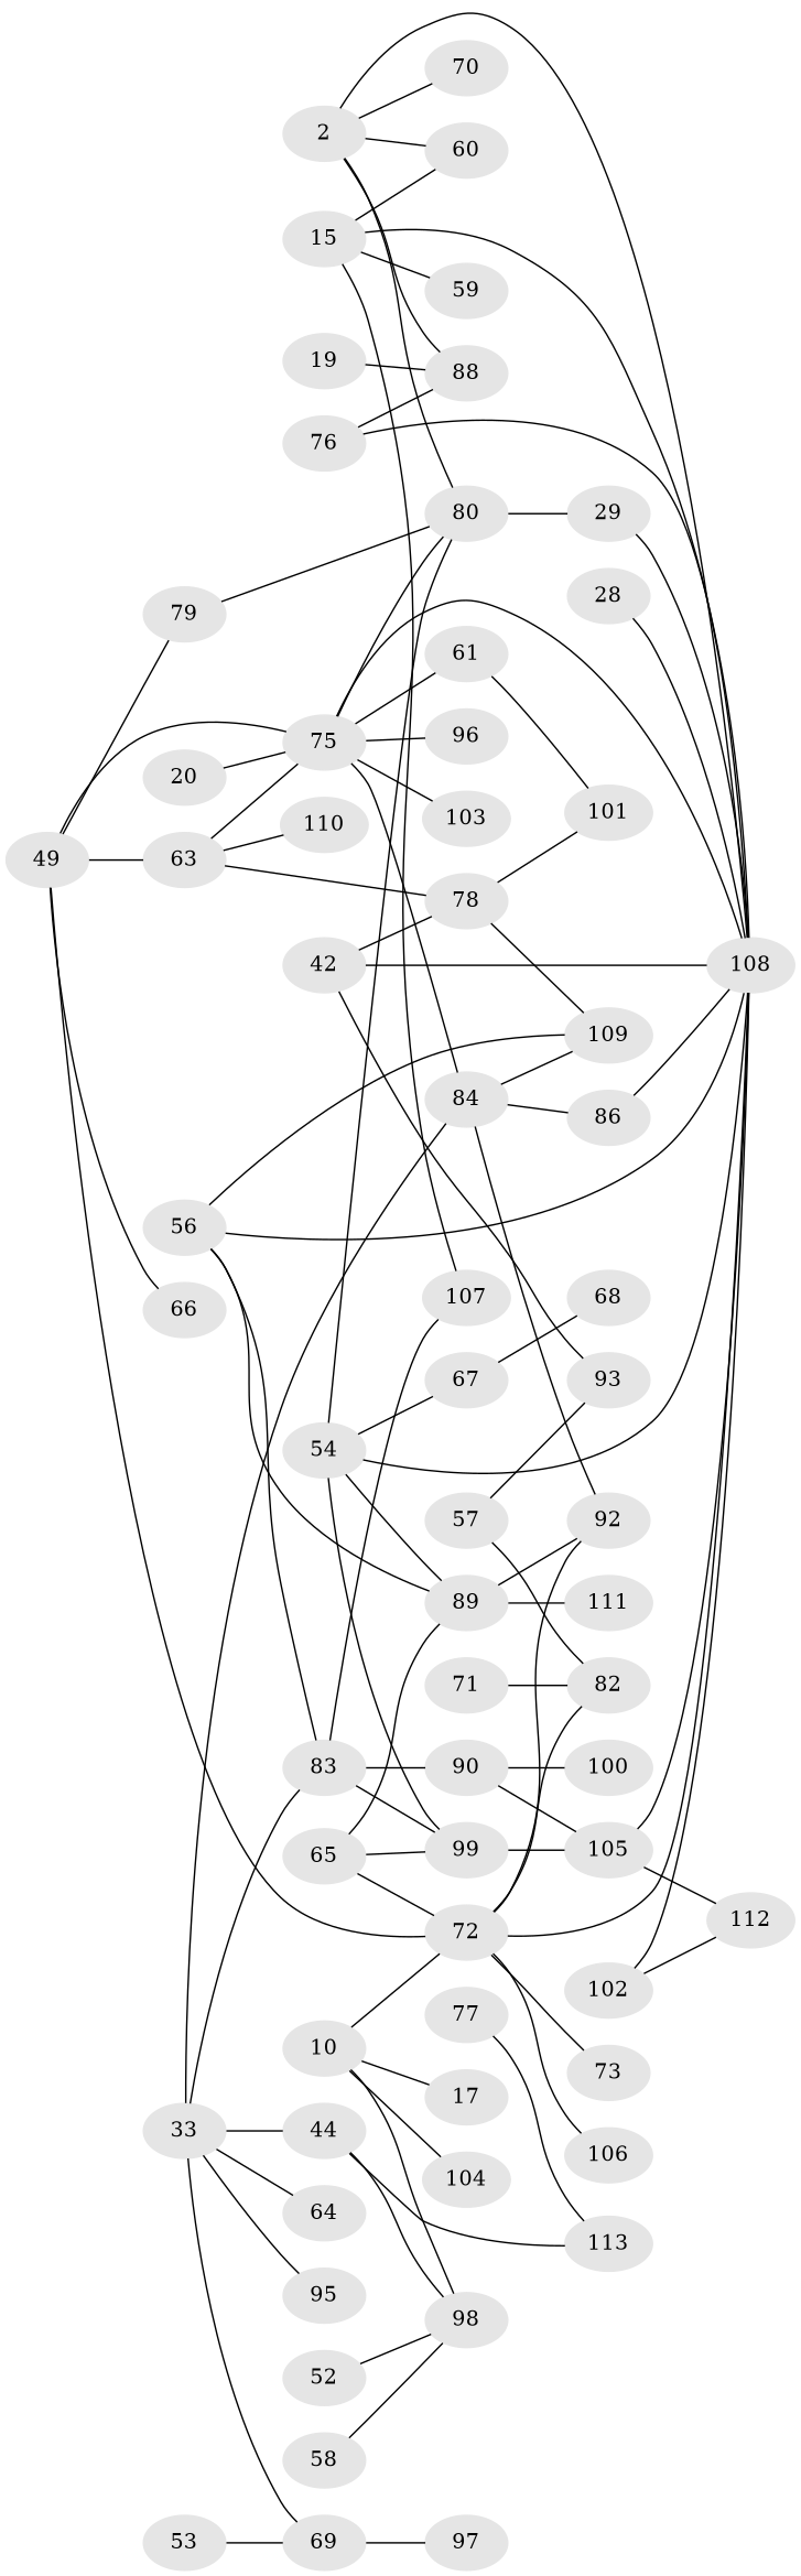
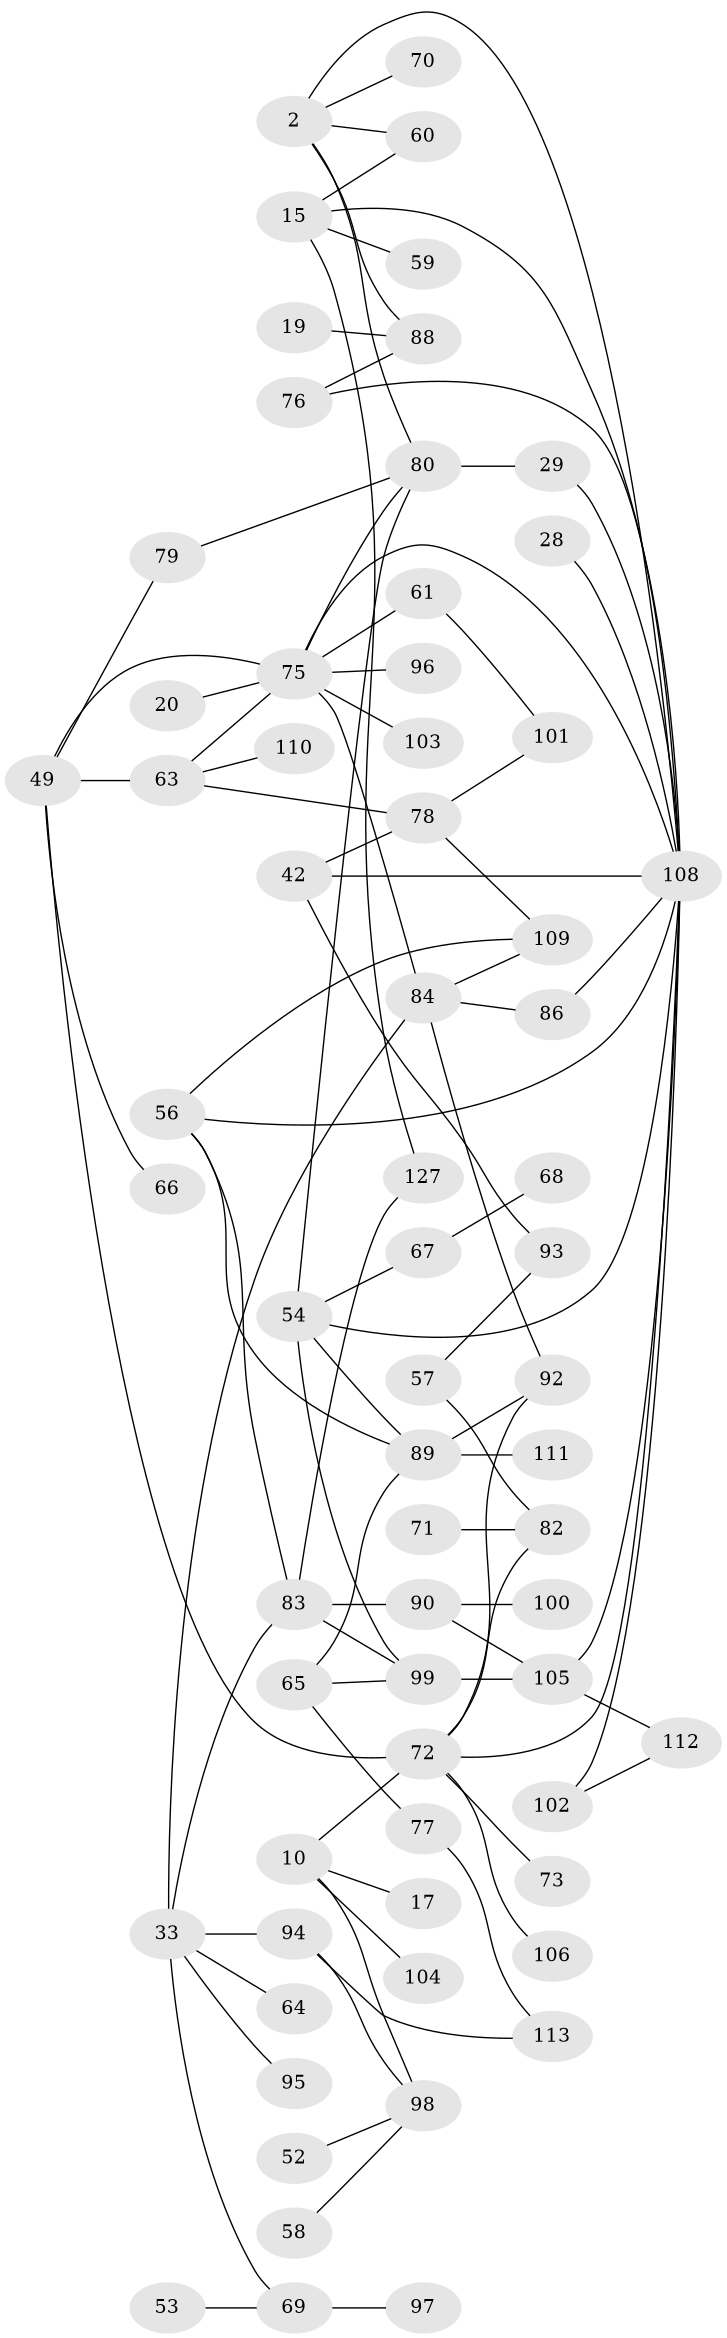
  graph {
    rankdir=LR
    node [color=gray90 style=filled]
    2 [super="+1"]
    60
    70
    80 [super="+35+30"]
    88 [super="+9"]
    108 [super="+50+51+81"]
    78 [super="+41"]
    109
    101
    29
    10
    17
    72 [super="+8+43"]
    98 [super="+22"]
    104
    82 [super="+45"]
    73
    92
    106
    15
    59
-   107
+   107 [label=127]
    19
    20 [super="+14"]
    75 [super="+39+11"]
    61
    84 [super="+26+23"]
    96
    103 [super="+91"]
    28
    33
    64
    69 [super="+42"]
    83 [super="+74"]
-   94 [super="+55" label=44]
+   94 [super="+55"]
    95
    97
    99 [super="+44"]
    90
    86 [super="+85"]
    113
    49 [super="+27+48"]
    63
    66
    79
    110
    52
    53
    54 [super="+36"]
    67 [super="+47"]
    89
    68
    111
    105 [super="+13"]
    56 [super="+40"]
    57
    93
    58
    n59 [label=42]
    65
    77
    71
    76
    100
    112 [super="+46"]
    102
    2 -- 60
    2 -- 70
    2 -- 80
    2 -- 88 [weight=3]
    2 -- 108 [weight=4]
    80 -- 29
    78 -- 109
    78 -- 101
    29 -- 108
    10 -- 17
    10 -- 72
    10 -- 98
    10 -- 104
    72 -- 108 [weight=2]
    72 -- 82
    72 -- 73
    72 -- 92
    72 -- 106
    15 -- 60
    15 -- 108
    15 -- 59
    15 -- 107
    19 -- 88
    20 -- 75
    75 -- 80
    75 -- 108
    75 -- 61
    75 -- 84
    75 -- 96
    75 -- 103 [weight=3]
    61 -- 101
    84 -- 109
    84 -- 92
    84 -- 86
    28 -- 108
    33 -- 84
    33 -- 64
    33 -- 69
    33 -- 83 [weight=2]
    33 -- 94
    33 -- 95
    69 -- 97
    83 -- 107
    83 -- 99
    83 -- 90
    94 -- 98 [weight=2]
    94 -- 113
    99 -- 105
    90 -- 105
    90 -- 100
    86 -- 108 [weight=2]
    49 -- 72
    49 -- 75
    49 -- 63
    49 -- 66
    49 -- 79
    63 -- 78
    63 -- 75
    63 -- 110
    79 -- 80
    52 -- 98
    53 -- 69
    54 -- 80
    54 -- 108
    54 -- 99
    54 -- 67
    54 -- 89
    67 -- 68
    89 -- 92
    89 -- 111
    105 -- 108
    105 -- 112
    56 -- 108 [weight=2]
    56 -- 109
    56 -- 83 [weight=2]
    56 -- 89
    57 -- 82
    57 -- 93
    58 -- 98
    n59 -- 108
    n59 -- 78
    n59 -- 93
    65 -- 99
    65 -- 89
-   65 -- 72
+   65 -- 77
    77 -- 113
    71 -- 82
    76 -- 88
    76 -- 108
    102 -- 108
    102 -- 112
  }
